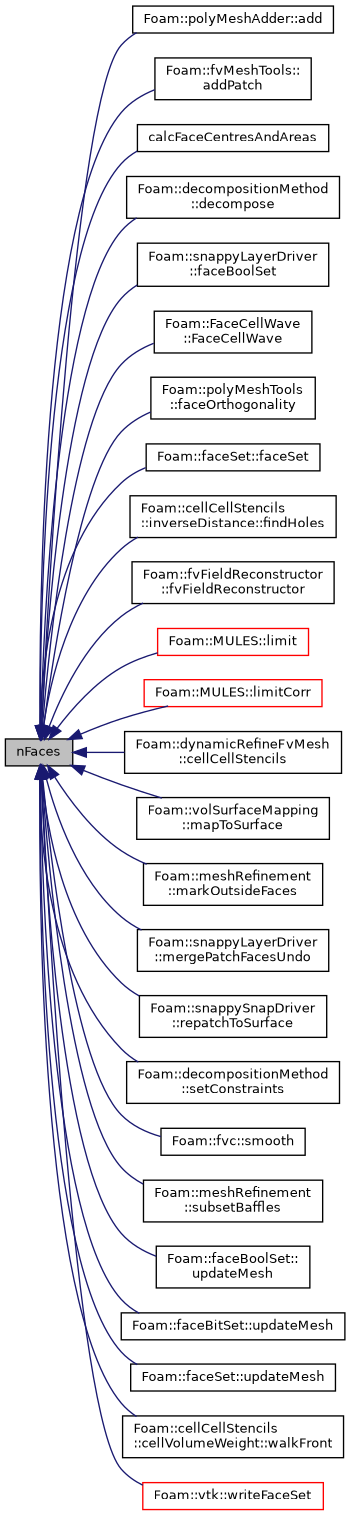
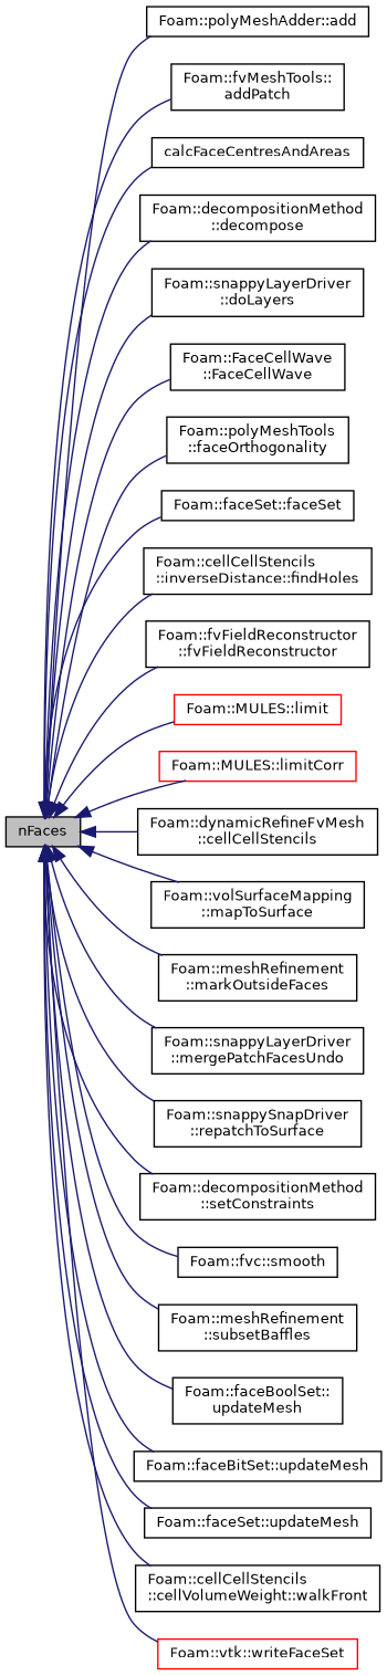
  digraph {
    rankdir=LR
    node [color=black fontname=Helvetica fontsize=10 shape=record]
    edge [color=midnightblue dir=back fontname=Helvetica fontsize=10 labelfontname=Helvetica labelfontsize=10 style=solid]
    n1 [fillcolor=grey75 fontcolor=black height=0.2 label=nFaces style=filled width=0.4]
    n2 [height=0.2 label="Foam::polyMeshAdder::add" width=0.4]
    n3 [height=0.2 label="Foam::fvMeshTools::\laddPatch" width=0.4]
    n4 [height=0.2 label=calcFaceCentresAndAreas width=0.4]
    n5 [height=0.2 label="Foam::decompositionMethod\l::decompose" width=0.4]
-   n6 [height=0.2 label="Foam::snappyLayerDriver\l::faceBoolSet" width=0.4]
+   n6 [height=0.2 label="Foam::snappyLayerDriver\l::doLayers" width=0.4]
    n7 [height=0.2 label="Foam::FaceCellWave\l::FaceCellWave" width=0.4]
    n8 [height=0.2 label="Foam::polyMeshTools\l::faceOrthogonality" width=0.4]
    n9 [height=0.2 label="Foam::faceSet::faceSet" width=0.4]
    n10 [height=0.2 label="Foam::cellCellStencils\l::inverseDistance::findHoles" width=0.4]
    n11 [height=0.2 label="Foam::fvFieldReconstructor\l::fvFieldReconstructor" width=0.4]
    n12 [color=red height=0.2 label="Foam::MULES::limit" width=0.4]
    n13 [color=red height=0.2 label="Foam::MULES::limitCorr" width=0.4]
    n14 [height=0.2 label="Foam::dynamicRefineFvMesh\l::cellCellStencils" width=0.4]
    n15 [height=0.2 label="Foam::volSurfaceMapping\l::mapToSurface" width=0.4]
    n16 [height=0.2 label="Foam::meshRefinement\l::markOutsideFaces" width=0.4]
    n17 [height=0.2 label="Foam::snappyLayerDriver\l::mergePatchFacesUndo" width=0.4]
    n18 [height=0.2 label="Foam::snappySnapDriver\l::repatchToSurface" width=0.4]
    n19 [height=0.2 label="Foam::decompositionMethod\l::setConstraints" width=0.4]
    n20 [height=0.2 label="Foam::fvc::smooth" width=0.4]
    n21 [height=0.2 label="Foam::meshRefinement\l::subsetBaffles" width=0.4]
    n22 [height=0.2 label="Foam::faceBoolSet::\lupdateMesh" width=0.4]
    n23 [height=0.2 label="Foam::faceBitSet::updateMesh" width=0.4]
    n24 [height=0.2 label="Foam::faceSet::updateMesh" width=0.4]
    n25 [height=0.2 label="Foam::cellCellStencils\l::cellVolumeWeight::walkFront" width=0.4]
    n26 [color=red height=0.2 label="Foam::vtk::writeFaceSet" width=0.4]
    n1 -> n2
    n1 -> n3
    n1 -> n4
    n1 -> n5
    n1 -> n6
    n1 -> n7
    n1 -> n8
    n1 -> n9
    n1 -> n10
    n1 -> n11
    n1 -> n12
    n1 -> n13
    n1 -> n14
    n1 -> n15
    n1 -> n16
    n1 -> n17
    n1 -> n18
    n1 -> n19
    n1 -> n20
    n1 -> n21
    n1 -> n22
    n1 -> n23
    n1 -> n24
    n1 -> n25
    n1 -> n26
  }
